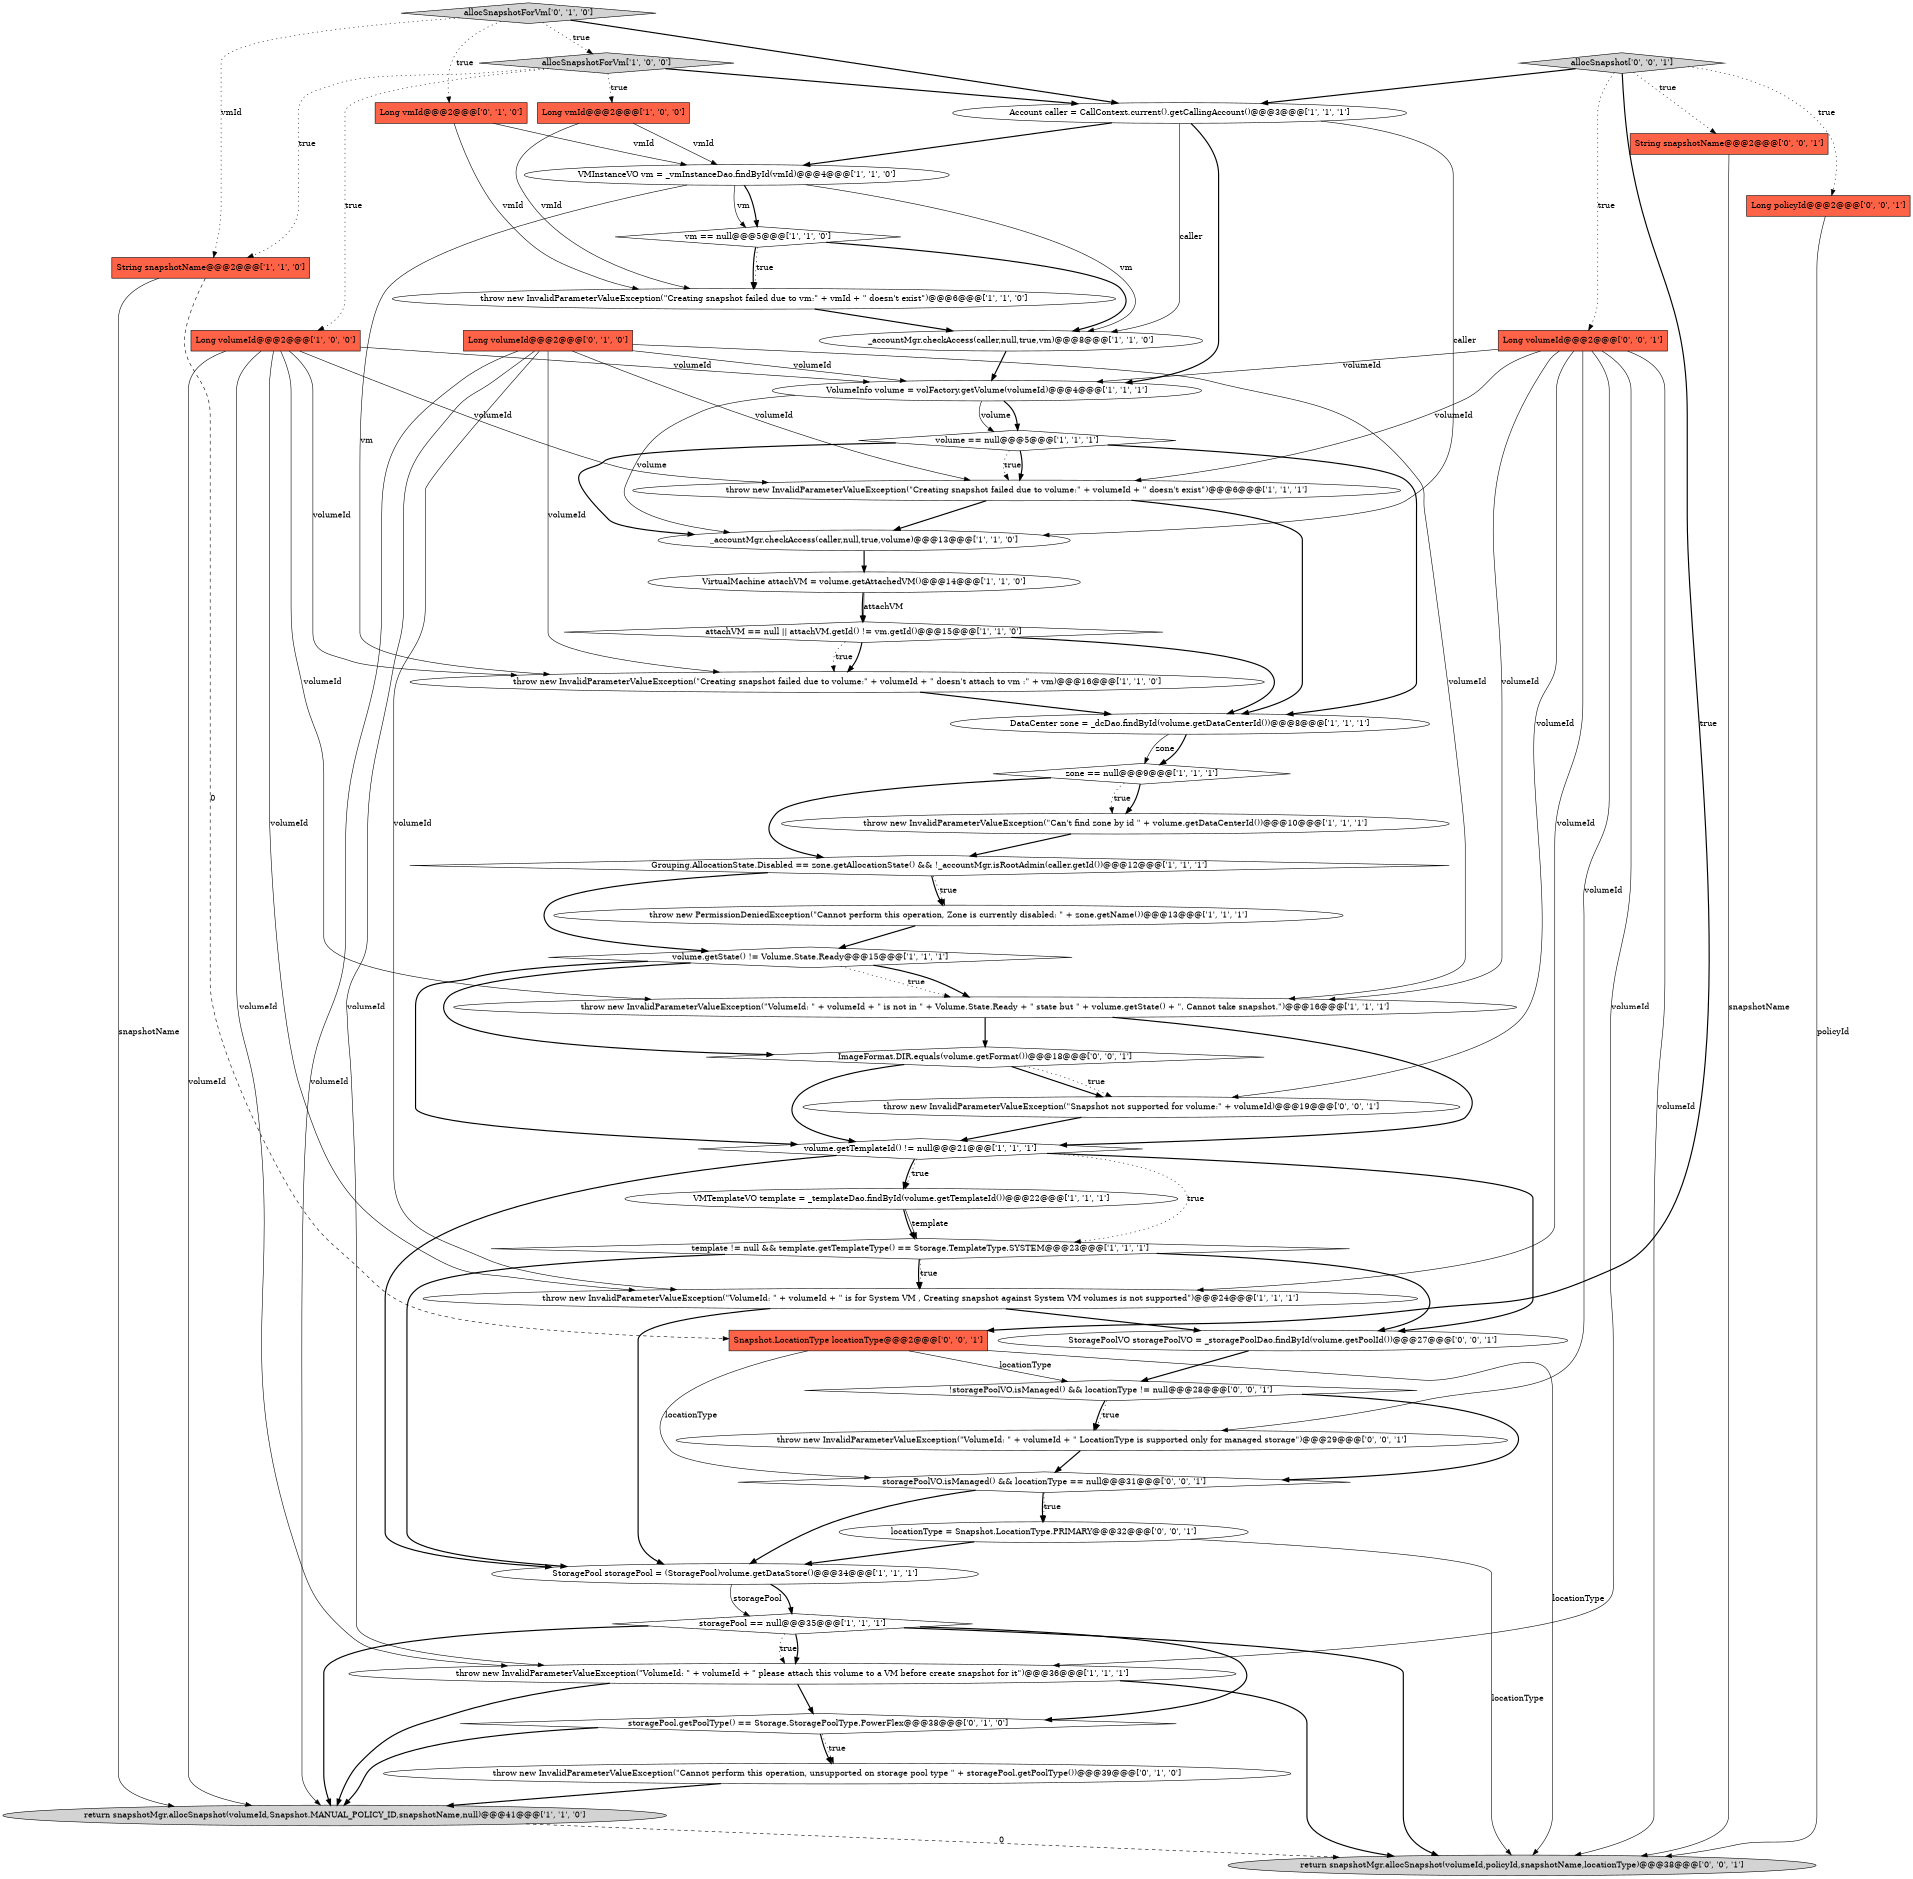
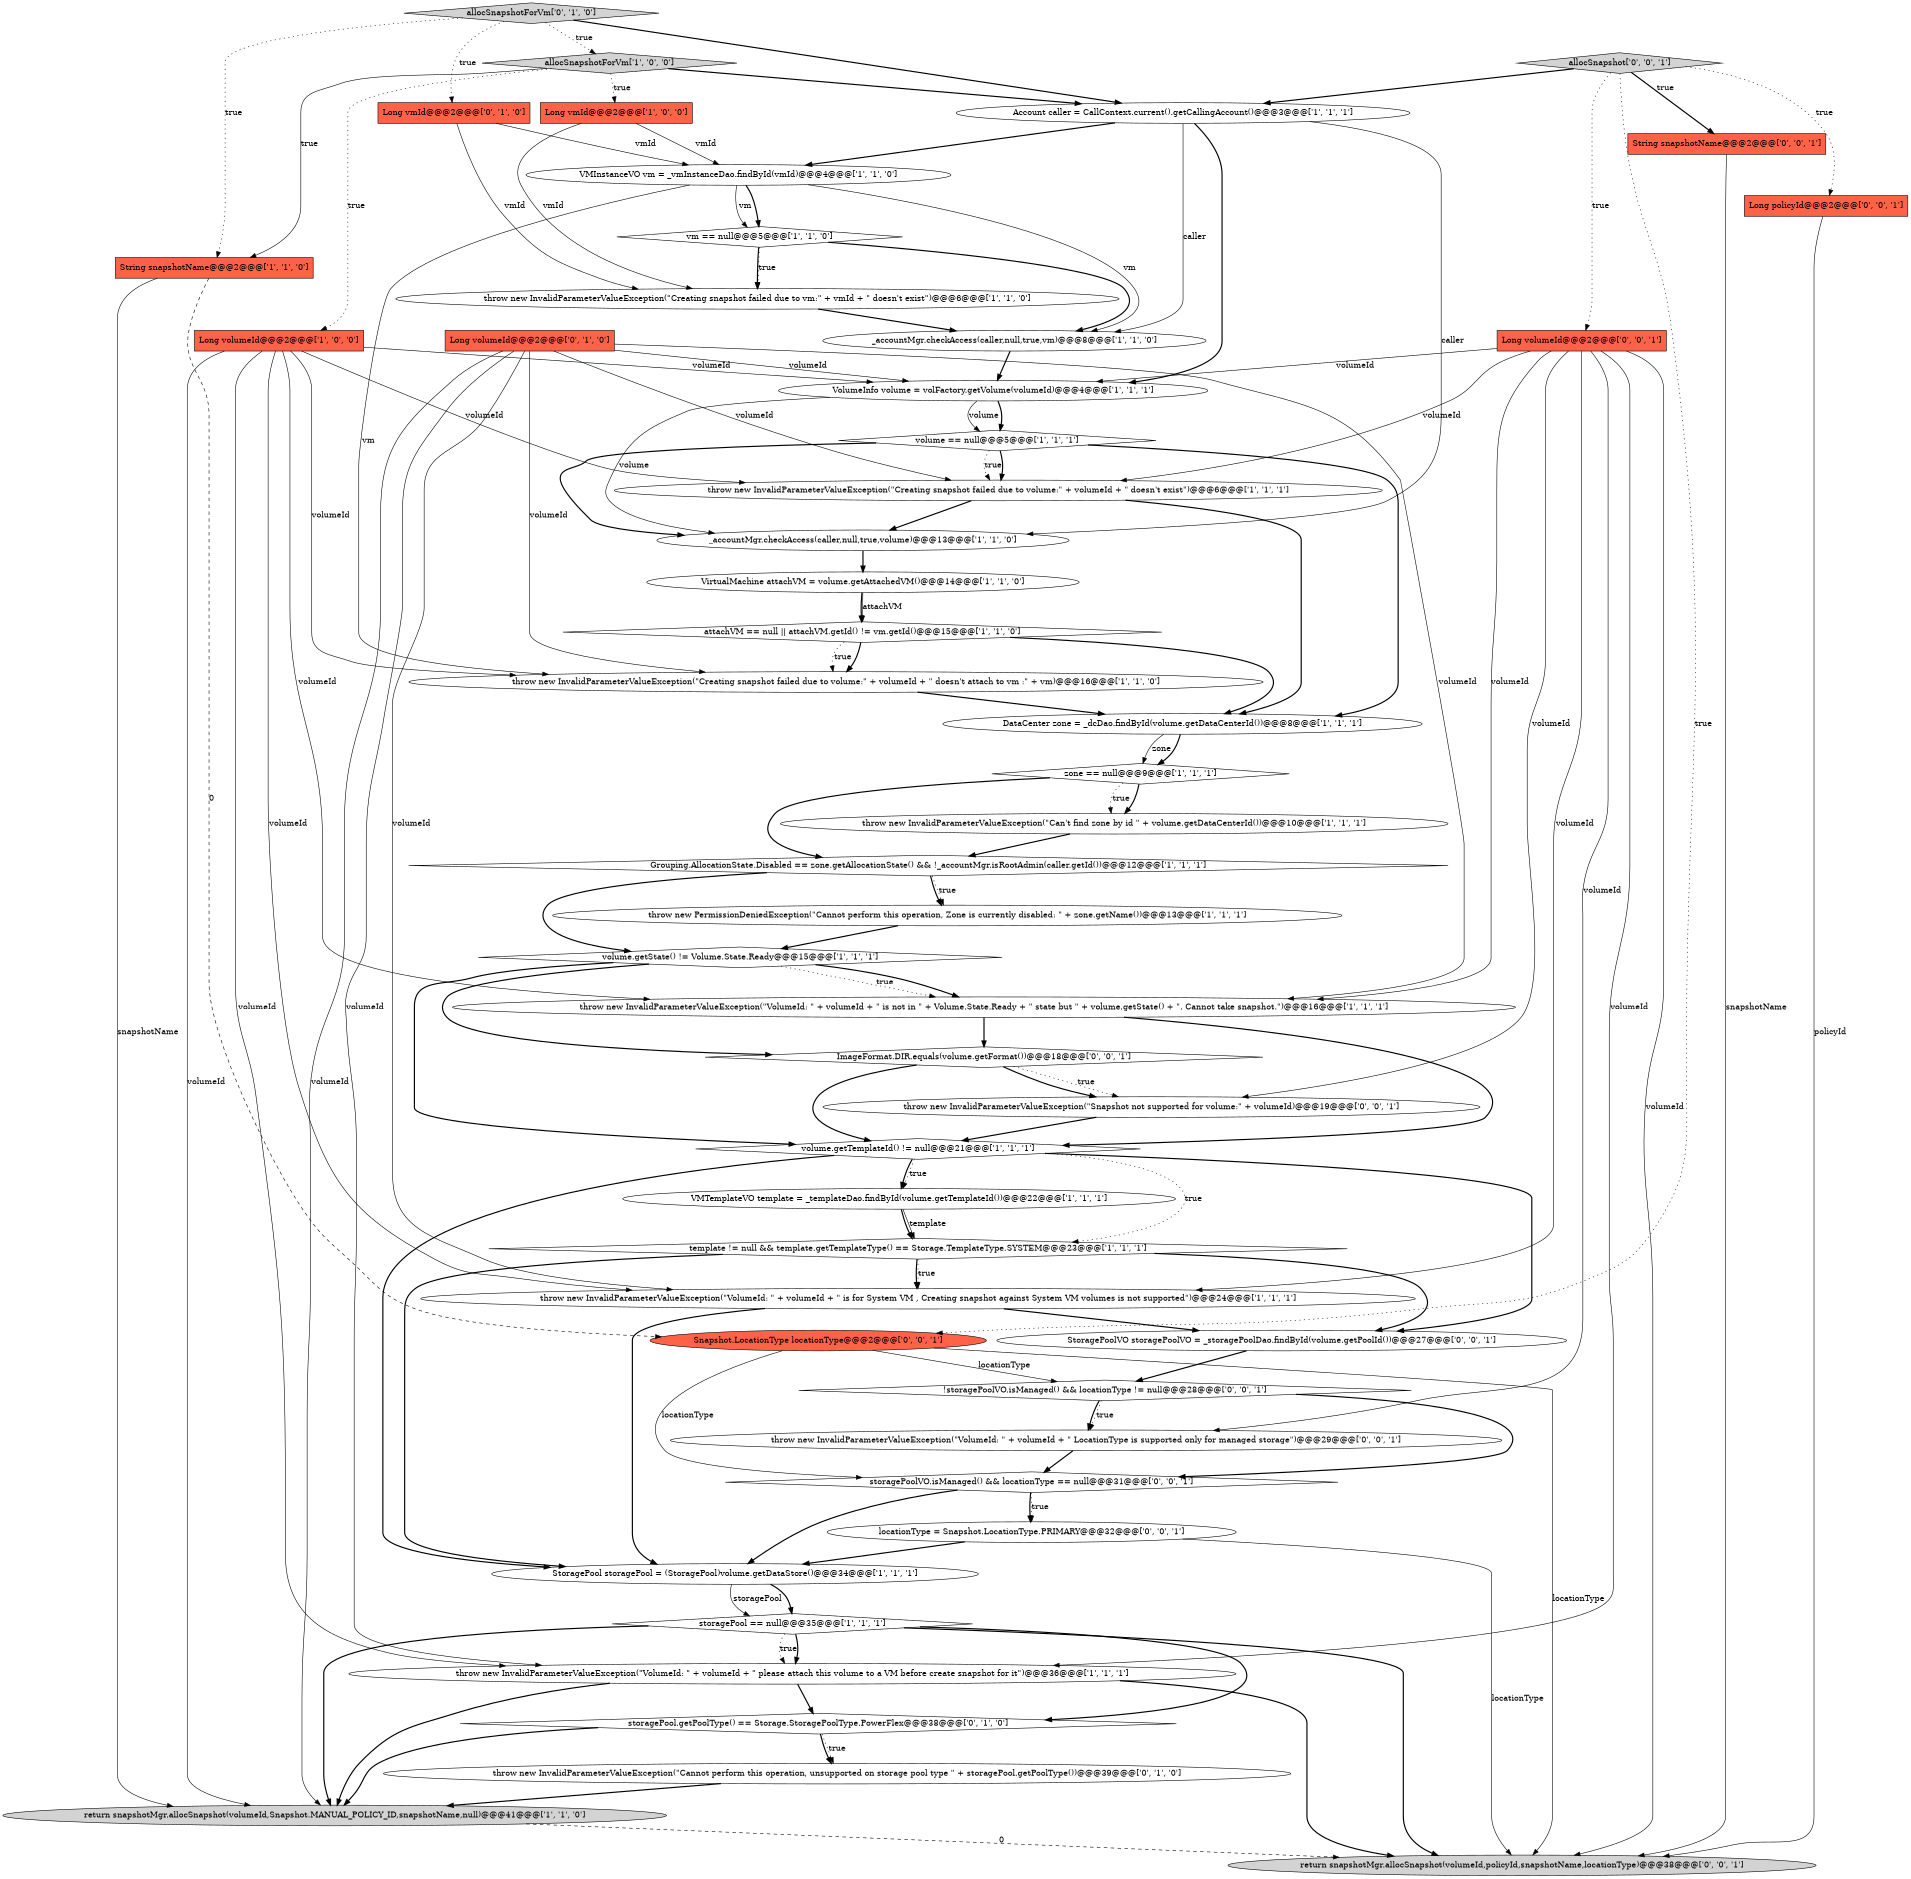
  digraph {
    fontname="DejaVu Serif"
    node [fillcolor=white fontname="DejaVu Serif" shape=ellipse style=filled]
    edge [fontname="DejaVu Serif" style=bold]
    n1 [label="template != null && template.getTemplateType() == Storage.TemplateType.SYSTEM@@@23@@@['1', '1', '1']" shape=diamond]
    n2 [label="StoragePool storagePool = (StoragePool)volume.getDataStore()@@@34@@@['1', '1', '1']"]
    n3 [label="StoragePoolVO storagePoolVO = _storagePoolDao.findById(volume.getPoolId())@@@27@@@['0', '0', '1']"]
    n4 [label="throw new InvalidParameterValueException(\"VolumeId: \" + volumeId + \" is for System VM , Creating snapshot against System VM volumes is not supported\")@@@24@@@['1', '1', '1']"]
    n5 [label="storagePool == null@@@35@@@['1', '1', '1']" shape=diamond]
    n6 [label="!storagePoolVO.isManaged() && locationType != null@@@28@@@['0', '0', '1']" shape=diamond]
    n7 [label="locationType = Snapshot.LocationType.PRIMARY@@@32@@@['0', '0', '1']"]
    n8 [fillcolor=lightgray label="return snapshotMgr.allocSnapshot(volumeId,policyId,snapshotName,locationType)@@@38@@@['0', '0', '1']"]
    n9 [label="vm == null@@@5@@@['1', '1', '0']" shape=diamond]
    n10 [label="throw new InvalidParameterValueException(\"Creating snapshot failed due to vm:\" + vmId + \" doesn't exist\")@@@6@@@['1', '1', '0']"]
    n11 [label="_accountMgr.checkAccess(caller,null,true,vm)@@@8@@@['1', '1', '0']"]
    n12 [label="VolumeInfo volume = volFactory.getVolume(volumeId)@@@4@@@['1', '1', '1']"]
-   n13 [fillcolor=tomato label="Snapshot.LocationType locationType@@@2@@@['0', '0', '1']" shape=box]
+   n13 [fillcolor=tomato label="Snapshot.LocationType locationType@@@2@@@['0', '0', '1']"]
    n14 [label="storagePoolVO.isManaged() && locationType == null@@@31@@@['0', '0', '1']" shape=diamond]
    n15 [label="throw new InvalidParameterValueException(\"VolumeId: \" + volumeId + \" LocationType is supported only for managed storage\")@@@29@@@['0', '0', '1']"]
    n16 [fillcolor=lightgray label="allocSnapshotForVm['1', '0', '0']" shape=diamond]
    n17 [fillcolor=tomato label="Long vmId@@@2@@@['1', '0', '0']" shape=box]
    n18 [label="Account caller = CallContext.current().getCallingAccount()@@@3@@@['1', '1', '1']"]
    n19 [fillcolor=tomato label="Long volumeId@@@2@@@['1', '0', '0']" shape=box]
    n20 [fillcolor=tomato label="String snapshotName@@@2@@@['1', '1', '0']" shape=box]
    n21 [label="VMInstanceVO vm = _vmInstanceDao.findById(vmId)@@@4@@@['1', '1', '0']"]
    n22 [label="_accountMgr.checkAccess(caller,null,true,volume)@@@13@@@['1', '1', '0']"]
    n23 [fillcolor=lightgray label="return snapshotMgr.allocSnapshot(volumeId,Snapshot.MANUAL_POLICY_ID,snapshotName,null)@@@41@@@['1', '1', '0']"]
    n24 [label="throw new InvalidParameterValueException(\"VolumeId: \" + volumeId + \" please attach this volume to a VM before create snapshot for it\")@@@36@@@['1', '1', '1']"]
    n25 [label="throw new InvalidParameterValueException(\"Creating snapshot failed due to volume:\" + volumeId + \" doesn't attach to vm :\" + vm)@@@16@@@['1', '1', '0']"]
    n26 [label="throw new InvalidParameterValueException(\"VolumeId: \" + volumeId + \" is not in \" + Volume.State.Ready + \" state but \" + volume.getState() + \". Cannot take snapshot.\")@@@16@@@['1', '1', '1']"]
    n27 [label="throw new InvalidParameterValueException(\"Creating snapshot failed due to volume:\" + volumeId + \" doesn't exist\")@@@6@@@['1', '1', '1']"]
    n28 [label="throw new InvalidParameterValueException(\"Cannot perform this operation, unsupported on storage pool type \" + storagePool.getPoolType())@@@39@@@['0', '1', '0']"]
    n29 [label="zone == null@@@9@@@['1', '1', '1']" shape=diamond]
    n30 [label="Grouping.AllocationState.Disabled == zone.getAllocationState() && !_accountMgr.isRootAdmin(caller.getId())@@@12@@@['1', '1', '1']" shape=diamond]
    n31 [label="throw new InvalidParameterValueException(\"Can't find zone by id \" + volume.getDataCenterId())@@@10@@@['1', '1', '1']"]
    n32 [label="throw new PermissionDeniedException(\"Cannot perform this operation, Zone is currently disabled: \" + zone.getName())@@@13@@@['1', '1', '1']"]
    n33 [label="volume.getState() != Volume.State.Ready@@@15@@@['1', '1', '1']" shape=diamond]
    n34 [label="storagePool.getPoolType() == Storage.StoragePoolType.PowerFlex@@@38@@@['0', '1', '0']" shape=diamond]
    n35 [fillcolor=tomato label="String snapshotName@@@2@@@['0', '0', '1']" shape=box]
    n36 [label="volume == null@@@5@@@['1', '1', '1']" shape=diamond]
    n37 [label="DataCenter zone = _dcDao.findById(volume.getDataCenterId())@@@8@@@['1', '1', '1']"]
    n38 [label="VirtualMachine attachVM = volume.getAttachedVM()@@@14@@@['1', '1', '0']"]
    n39 [label="volume.getTemplateId() != null@@@21@@@['1', '1', '1']" shape=diamond]
    n40 [label="ImageFormat.DIR.equals(volume.getFormat())@@@18@@@['0', '0', '1']" shape=diamond]
    n41 [label="VMTemplateVO template = _templateDao.findById(volume.getTemplateId())@@@22@@@['1', '1', '1']"]
    n42 [label="throw new InvalidParameterValueException(\"Snapshot not supported for volume:\" + volumeId)@@@19@@@['0', '0', '1']"]
    n43 [fillcolor=tomato label="Long volumeId@@@2@@@['0', '1', '0']" shape=box]
    n44 [fillcolor=tomato label="Long policyId@@@2@@@['0', '0', '1']" shape=box]
    n45 [fillcolor=tomato label="Long volumeId@@@2@@@['0', '0', '1']" shape=box]
    n46 [fillcolor=tomato label="Long vmId@@@2@@@['0', '1', '0']" shape=box]
    n47 [label="attachVM == null || attachVM.getId() != vm.getId()@@@15@@@['1', '1', '0']" shape=diamond]
    n48 [fillcolor=lightgray label="allocSnapshotForVm['0', '1', '0']" shape=diamond]
    n49 [fillcolor=lightgray label="allocSnapshot['0', '0', '1']" shape=diamond]
    n1 -> n2
    n1 -> n3
    n1 -> n4 [label=true style=dotted]
    n1 -> n4
    n2 -> n5
    n2 -> n5 [label=storagePool style=solid]
    n3 -> n6
    n4 -> n2
    n4 -> n3
    n5 -> n8
    n5 -> n23
    n5 -> n24 [label=true style=dotted]
    n5 -> n24
    n5 -> n34
    n6 -> n14
    n6 -> n15 [label=true style=dotted]
    n6 -> n15
    n7 -> n2
    n7 -> n8 [label=locationType style=solid]
    n9 -> n10 [label=true style=dotted]
    n9 -> n10
    n9 -> n11
    n10 -> n11
    n11 -> n12
    n12 -> n22 [label=volume style=solid]
    n12 -> n36
    n12 -> n36 [label=volume style=solid]
    n13 -> n6 [label=locationType style=solid]
    n13 -> n8 [label=locationType style=solid]
    n13 -> n14 [label=locationType style=solid]
    n14 -> n2
    n14 -> n7 [label=true style=dotted]
    n14 -> n7
    n15 -> n14
    n16 -> n17 [label=true style=dotted]
    n16 -> n18
    n16 -> n19 [label=true style=dotted]
-   n16 -> n20 [label=true style=dotted]
+   n16 -> n20 [label=true style=solid]
    n17 -> n10 [label=vmId style=solid]
    n17 -> n21 [label=vmId style=solid]
    n18 -> n11 [label=caller style=solid]
    n18 -> n12
    n18 -> n21
    n18 -> n22 [label=caller style=solid]
    n19 -> n4 [label=volumeId style=solid]
    n19 -> n12 [label=volumeId style=solid]
    n19 -> n23 [label=volumeId style=solid]
    n19 -> n24 [label=volumeId style=solid]
    n19 -> n25 [label=volumeId style=solid]
    n19 -> n26 [label=volumeId style=solid]
    n19 -> n27 [label=volumeId style=solid]
    n20 -> n13 [label=0 style=dashed]
    n20 -> n23 [label=snapshotName style=solid]
    n21 -> n9 [label=vm style=solid]
    n21 -> n9
    n21 -> n11 [label=vm style=solid]
    n21 -> n25 [label=vm style=solid]
    n22 -> n38
    n23 -> n8 [label=0 style=dashed]
    n24 -> n8
    n24 -> n23
    n24 -> n34
    n25 -> n37
    n26 -> n39
    n26 -> n40
    n27 -> n22
    n27 -> n37
    n28 -> n23
    n29 -> n30
    n29 -> n31
    n29 -> n31 [label=true style=dotted]
    n30 -> n32 [label=true style=dotted]
    n30 -> n32
    n30 -> n33
    n31 -> n30
    n32 -> n33
    n33 -> n26 [label=true style=dotted]
    n33 -> n26
    n33 -> n39
    n33 -> n40
    n34 -> n23
    n34 -> n28 [label=true style=dotted]
    n34 -> n28
    n35 -> n8 [label=snapshotName style=solid]
    n36 -> n22
    n36 -> n27 [label=true style=dotted]
    n36 -> n27
    n36 -> n37
    n37 -> n29 [label=zone style=solid]
    n37 -> n29
    n38 -> n47
    n38 -> n47 [label=attachVM style=solid]
    n39 -> n1 [label=true style=dotted]
    n39 -> n2
    n39 -> n3
    n39 -> n41 [label=true style=dotted]
    n39 -> n41
    n40 -> n39
    n40 -> n42
    n40 -> n42 [label=true style=dotted]
    n41 -> n1
    n41 -> n1 [label=template style=solid]
    n42 -> n39
    n43 -> n4 [label=volumeId style=solid]
    n43 -> n12 [label=volumeId style=solid]
    n43 -> n23 [label=volumeId style=solid]
    n43 -> n24 [label=volumeId style=solid]
    n43 -> n25 [label=volumeId style=solid]
    n43 -> n26 [label=volumeId style=solid]
    n43 -> n27 [label=volumeId style=solid]
    n44 -> n8 [label=policyId style=solid]
    n45 -> n4 [label=volumeId style=solid]
    n45 -> n8 [label=volumeId style=solid]
    n45 -> n12 [label=volumeId style=solid]
    n45 -> n15 [label=volumeId style=solid]
    n45 -> n24 [label=volumeId style=solid]
    n45 -> n26 [label=volumeId style=solid]
    n45 -> n27 [label=volumeId style=solid]
    n45 -> n42 [label=volumeId style=solid]
    n46 -> n10 [label=vmId style=solid]
    n46 -> n21 [label=vmId style=solid]
    n47 -> n25
    n47 -> n25 [label=true style=dotted]
    n47 -> n37
    n48 -> n16 [label=true style=dotted]
    n48 -> n18
-   n48 -> n20 [label=vmId style=dotted]
+   n48 -> n20 [label=true style=dotted]
    n48 -> n46 [label=true style=dotted]
-   n49 -> n13 [label=true]
+   n49 -> n13 [label=true style=dotted]
    n49 -> n18
-   n49 -> n35 [label=true style=dotted]
+   n49 -> n35 [label=true]
    n49 -> n44 [label=true style=dotted]
    n49 -> n45 [label=true style=dotted]
  }
